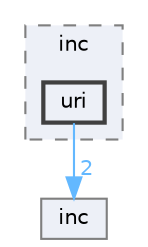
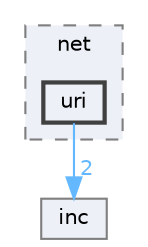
  digraph {
    compound=true
    node [fillcolor="#edf0f7" fontname=Helvetica fontsize=10 shape=box]
    n1 [color=grey25 height=0.2 label=uri style="filled,bold" width=0.4]
    n2 [color=grey50 height=0.2 label=inc style=filled width=0.4]
    subgraph cluster_1 {
      bgcolor="#edf0f7"
      fontname=Helvetica
      fontsize=10
-     label=inc
+     label=net
      pencolor=grey50
      style="filled,dashed"
      n1
    }
    n1 -> n2 [color=steelblue1 fontcolor=steelblue1 fontname=Helvetica fontsize=10 headlabel=2 labeldistance=1.5 labelfontname=Helvetica labelfontsize=10]
  }
